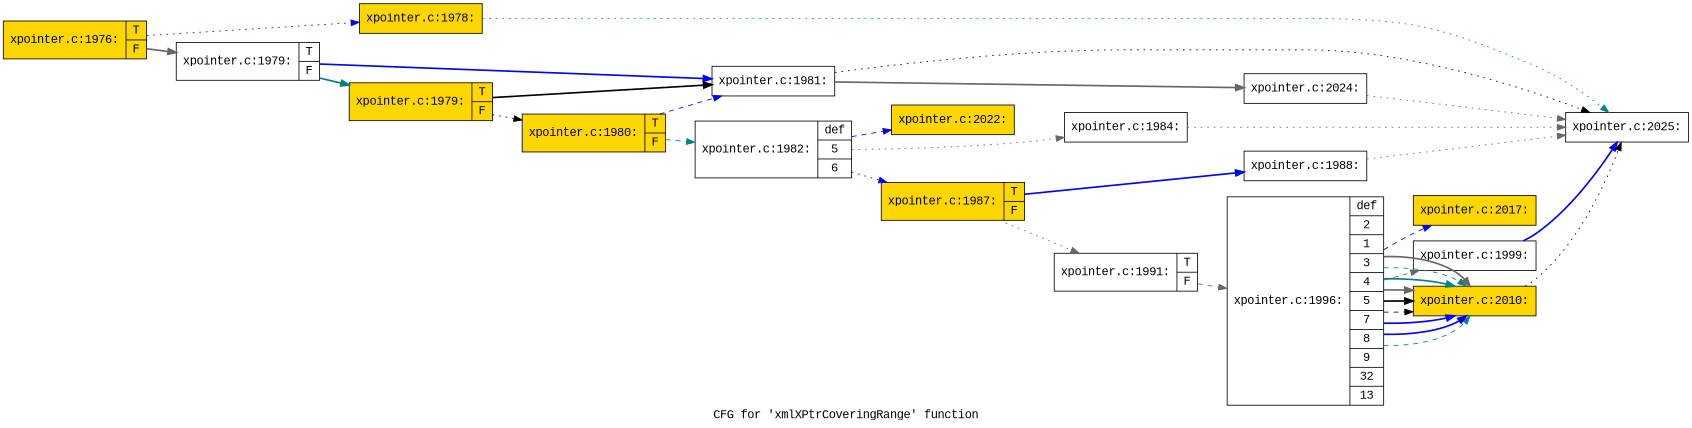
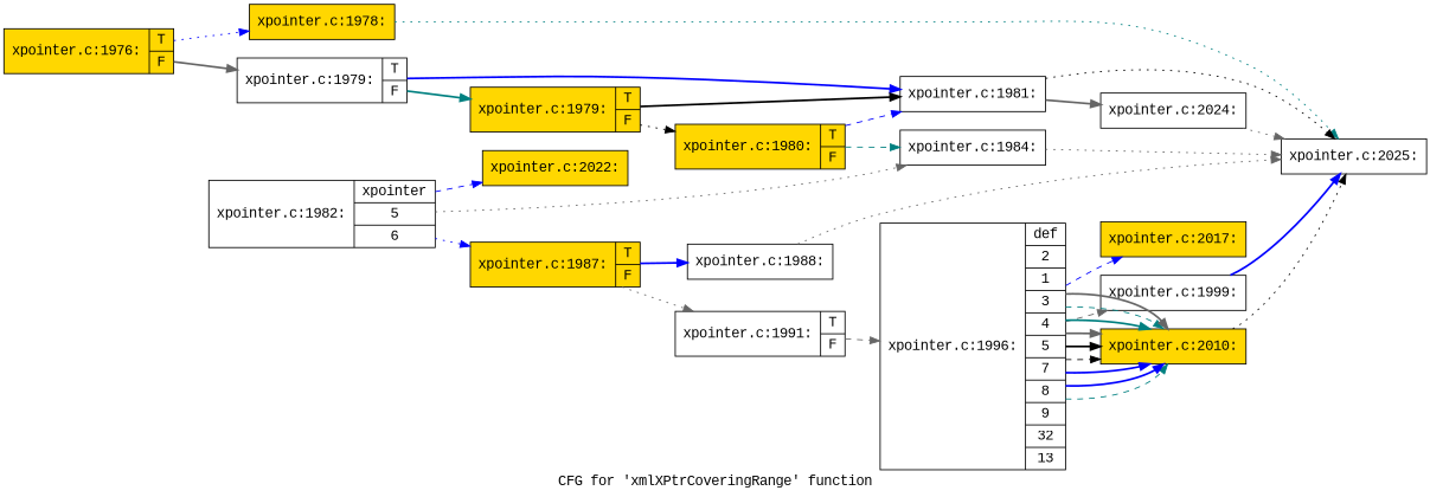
  digraph {
    fontname="Liberation Mono"
    label="CFG for 'xmlXPtrCoveringRange' function"
    rankdir=LR
    node [fillcolor=white fontname="Liberation Mono" shape=record style=filled]
    edge [color=gray40 fontname="Liberation Mono" style=bold]
    n1 [fillcolor=gold label="{xpointer.c:1976:|{<s0>T|<s1>F}}"]
    n2 [fillcolor=gold label="{xpointer.c:1978:}"]
    n3 [label="{xpointer.c:1979:|{<s0>T|<s1>F}}"]
    n4 [label="{xpointer.c:2025:}"]
    n5 [label="{xpointer.c:1981:}"]
    n6 [fillcolor=gold label="{xpointer.c:1979:|{<s0>T|<s1>F}}"]
    n7 [label="{xpointer.c:2024:}"]
    n8 [fillcolor=gold label="{xpointer.c:1980:|{<s0>T|<s1>F}}"]
-   n9 [label="{xpointer.c:1982:|{<s0>def|<s1>5|<s2>6}}"]
+   n9 [label="{xpointer.c:1982:|{<s0>xpointer|<s1>5|<s2>6}}"]
    n10 [fillcolor=gold label="{xpointer.c:2022:}"]
    n11 [label="{xpointer.c:1984:}"]
    n12 [fillcolor=gold label="{xpointer.c:1987:|{<s0>T|<s1>F}}"]
    n13 [label="{xpointer.c:1988:}"]
    n14 [label="{xpointer.c:1991:|{<s0>T|<s1>F}}"]
    n15 [label="{xpointer.c:1996:|{<s0>def|<s1>2|<s2>1|<s3>3|<s4>4|<s5>5|<s6>7|<s7>8|<s8>9|<s9>32|<s10>13}}"]
    n16 [fillcolor=gold label="{xpointer.c:2017:}"]
    n17 [label="{xpointer.c:1999:}"]
    n18 [fillcolor=gold label="{xpointer.c:2010:}"]
    n1 -> n2 [color=blue style=dotted]
    n1 -> n3
    n2 -> n4 [color=teal style=dotted]
    n3 -> n5 [color=blue]
    n3 -> n6 [color=teal]
    n5 -> n4 [color=black style=dotted]
    n5 -> n7
    n6 -> n5 [color=black]
    n6 -> n8 [color=black style=dotted]
    n7 -> n4 [style=dotted]
    n8 -> n5 [color=blue style=dashed]
-   n8 -> n9 [color=teal style=dashed]
+   n8 -> n11 [color=teal style=dashed]
    n9 -> n10 [color=blue style=dashed]
    n9 -> n11 [style=dotted]
    n9 -> n12 [color=blue style=dotted]
    n11 -> n4 [style=dotted]
    n12 -> n13 [color=blue]
    n12 -> n14 [style=dotted]
    n13 -> n4 [style=dotted]
    n14 -> n15 [style=dashed]
    n15 -> n16 [color=blue style=dashed]
    n15 -> n17 [style=dashed]
    n15 -> n18 [color=teal style=dashed]
    n15 -> n18 [color=blue]
    n15 -> n18 [color=blue]
    n15 -> n18 [color=black style=dashed]
    n15 -> n18 [color=black]
    n15 -> n18
    n15 -> n18 [color=teal]
    n15 -> n18 [color=teal style=dashed]
    n15 -> n18
    n17 -> n4 [color=blue]
    n18 -> n4 [color=black style=dotted]
  }
